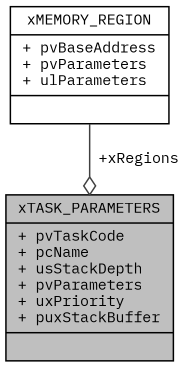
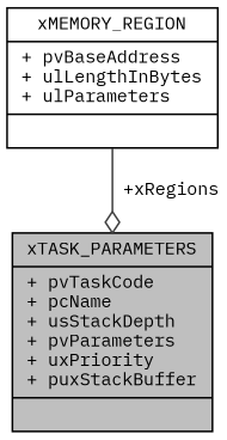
  digraph {
    fontname="IBM Plex Mono"
    node [color=black fontname="IBM Plex Mono" fontsize=10 shape=record style=filled]
    n1 [fillcolor=grey75 fontcolor=black height=0.2 label="{xTASK_PARAMETERS\n|+ pvTaskCode\l+ pcName\l+ usStackDepth\l+ pvParameters\l+ uxPriority\l+ puxStackBuffer\l|}" width=0.4]
-   n2 [fillcolor=white height=0.2 label="{xMEMORY_REGION\n|+ pvBaseAddress\l+ pvParameters\l+ ulParameters\l|}" width=0.4]
+   n2 [fillcolor=white height=0.2 label="{xMEMORY_REGION\n|+ pvBaseAddress\l+ ulLengthInBytes\l+ ulParameters\l|}" width=0.4]
    n2 -> n1 [arrowhead=odiamond color=grey25 fontname="IBM Plex Mono" fontsize=10 label=" +xRegions" labelfontname=Helvetica labelfontsize=10 style=solid]
  }
